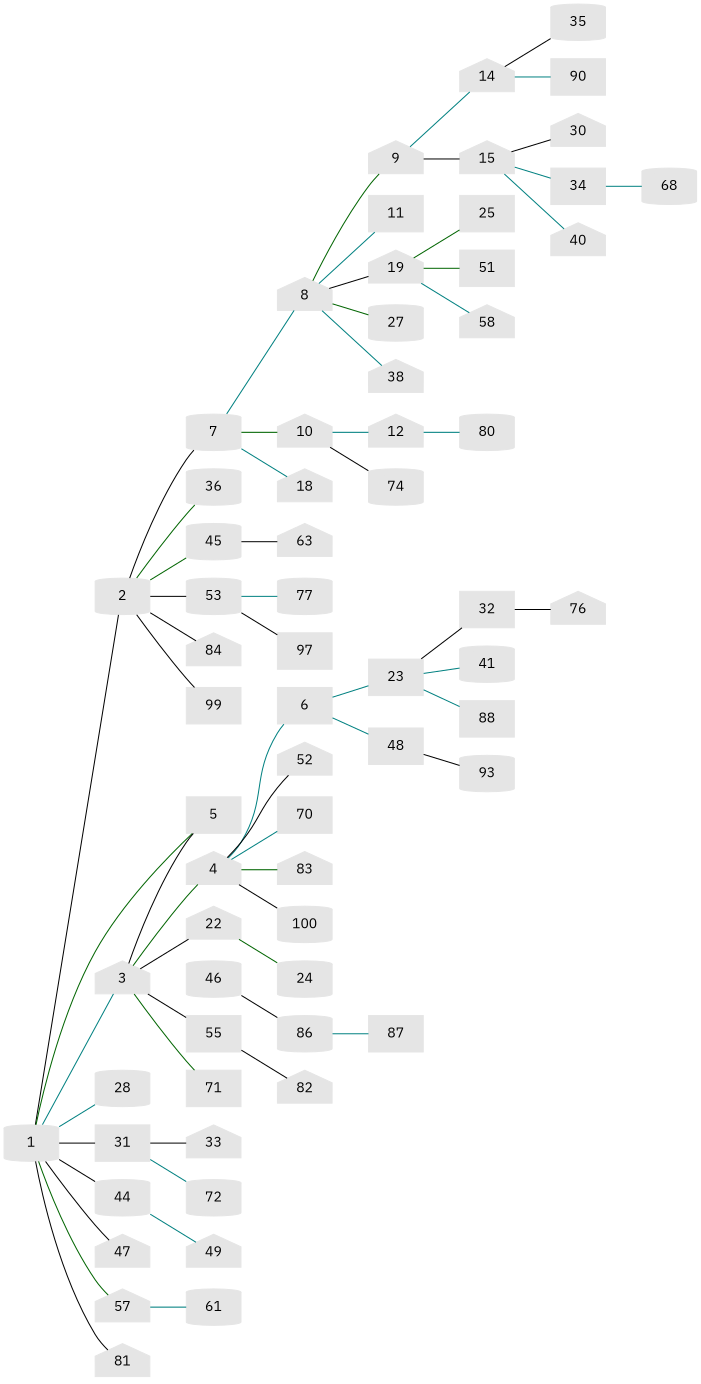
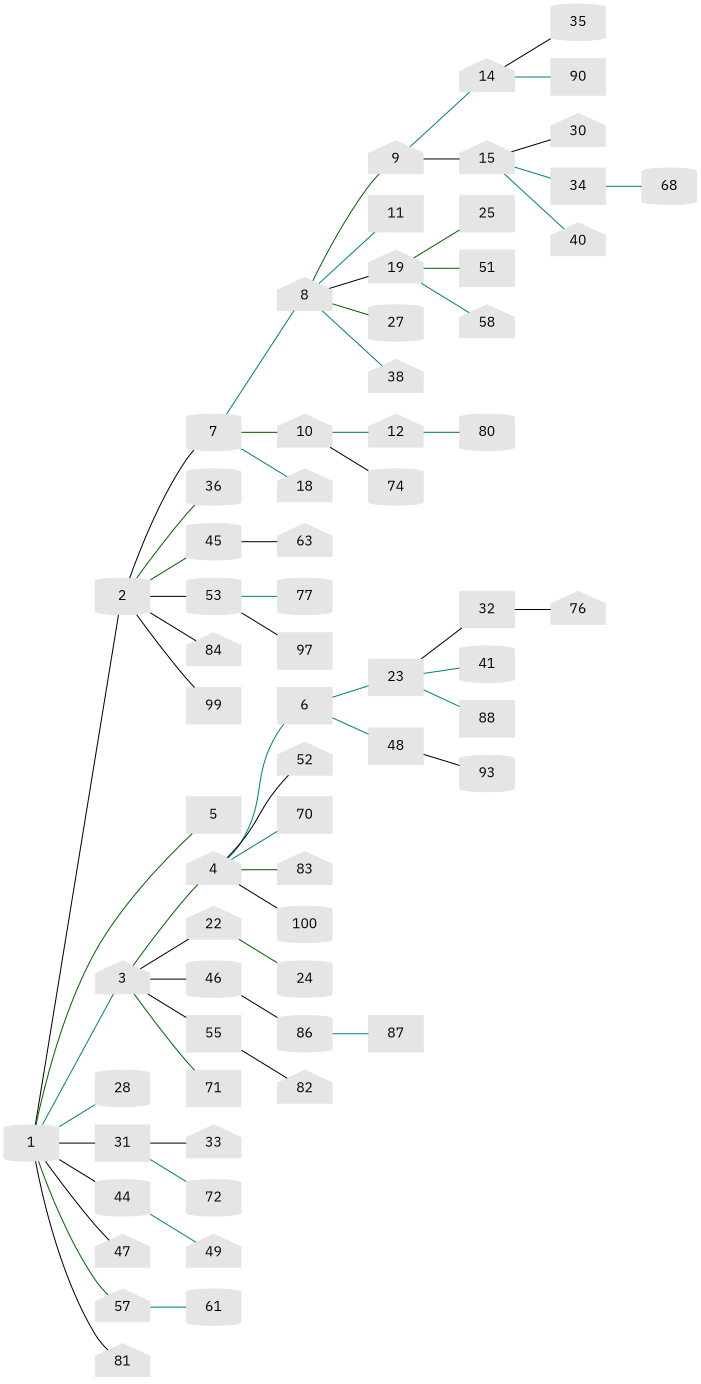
  graph {
    fontname="IBM Plex Sans"
    rankdir=LR
    node [color=gray90 fontname="IBM Plex Sans" shape=house style=filled]
    edge [color=black fontname="IBM Plex Sans"]
    1 [shape=cylinder super="+16"]
    2 [shape=cylinder super="+26"]
    3 [super="+43"]
    5 [shape=box]
    28 [shape=cylinder super="+60"]
    31 [shape=box super="+59"]
    44 [shape=cylinder super="+50"]
    47
    57 [super="+64"]
    81
    7 [shape=cylinder]
    36 [shape=cylinder]
    45 [shape=cylinder super="+62"]
    53 [shape=cylinder super="+73"]
    84
    99 [shape=box]
    4 [super="+67"]
    22 [super="+98"]
    46 [shape=cylinder]
    55 [shape=box super="+78"]
    71 [shape=box]
    33 [super="+66"]
    72 [shape=cylinder super="+85"]
    49 [super="+79"]
    61 [shape=cylinder super="+91"]
    8 [super="+17"]
    10 [super="+54"]
    18 [super="+39"]
    63 [super="+69"]
    77 [shape=cylinder super="+96"]
    97 [shape=box]
    6 [shape=box super="+20"]
    52 [super="+56"]
    70 [shape=box]
    83 [super="+92"]
    100 [shape=cylinder]
    24 [shape=cylinder super="+42"]
    86 [shape=cylinder super="+94"]
    82
    23 [shape=box super="+29"]
    48 [shape=box]
    32 [shape=box super="+65"]
    41 [shape=cylinder]
    88 [shape=box]
    93 [shape=cylinder]
    9
    11 [shape=box super="+75"]
    19 [super="+37"]
    27 [shape=cylinder super="+89"]
    38
    12 [super="+13"]
    74 [shape=cylinder]
    14 [super="+21"]
    15 [super="+95"]
    25 [shape=box]
    51 [shape=box]
    58
    35 [shape=cylinder]
    90 [shape=box]
    30
    34 [shape=box]
    40
    80 [shape=cylinder]
    68 [shape=cylinder]
    76
    87 [shape=box]
    1 -- 2
    1 -- 3 [color=teal]
    1 -- 5 [color=darkgreen]
    1 -- 28 [color=teal]
    1 -- 31
    1 -- 44
    1 -- 47
    1 -- 57 [color=darkgreen]
    1 -- 81
    2 -- 7
    2 -- 36 [color=darkgreen]
    2 -- 45 [color=darkgreen]
    2 -- 53
    2 -- 84
    2 -- 99
    3 -- 4 [color=darkgreen]
    3 -- 22
-   3 -- 5
+   3 -- 46
    3 -- 55
    3 -- 71 [color=darkgreen]
    31 -- 33
    31 -- 72 [color=teal]
    44 -- 49 [color=teal]
    57 -- 61 [color=teal]
    7 -- 8 [color=teal]
    7 -- 10 [color=darkgreen]
    7 -- 18 [color=teal]
    45 -- 63
    53 -- 77 [color=teal]
    53 -- 97
    4 -- 6 [color=teal]
    4 -- 52
    4 -- 70 [color=teal]
    4 -- 83 [color=darkgreen]
    4 -- 100
    22 -- 24 [color=darkgreen]
    46 -- 86
    55 -- 82
    8 -- 9 [color=darkgreen]
    8 -- 11 [color=teal]
    8 -- 19
    8 -- 27 [color=darkgreen]
    8 -- 38 [color=teal]
    10 -- 12 [color=teal]
    10 -- 74
    6 -- 23 [color=teal]
    6 -- 48 [color=teal]
    86 -- 87 [color=teal]
    23 -- 32
    23 -- 41 [color=teal]
    23 -- 88 [color=teal]
    48 -- 93
    32 -- 76
    9 -- 14 [color=teal]
    9 -- 15
    19 -- 25 [color=darkgreen]
    19 -- 51 [color=darkgreen]
    19 -- 58 [color=teal]
    12 -- 80 [color=teal]
    14 -- 35
    14 -- 90 [color=teal]
    15 -- 30
    15 -- 34 [color=teal]
    15 -- 40 [color=teal]
    34 -- 68 [color=teal]
  }
